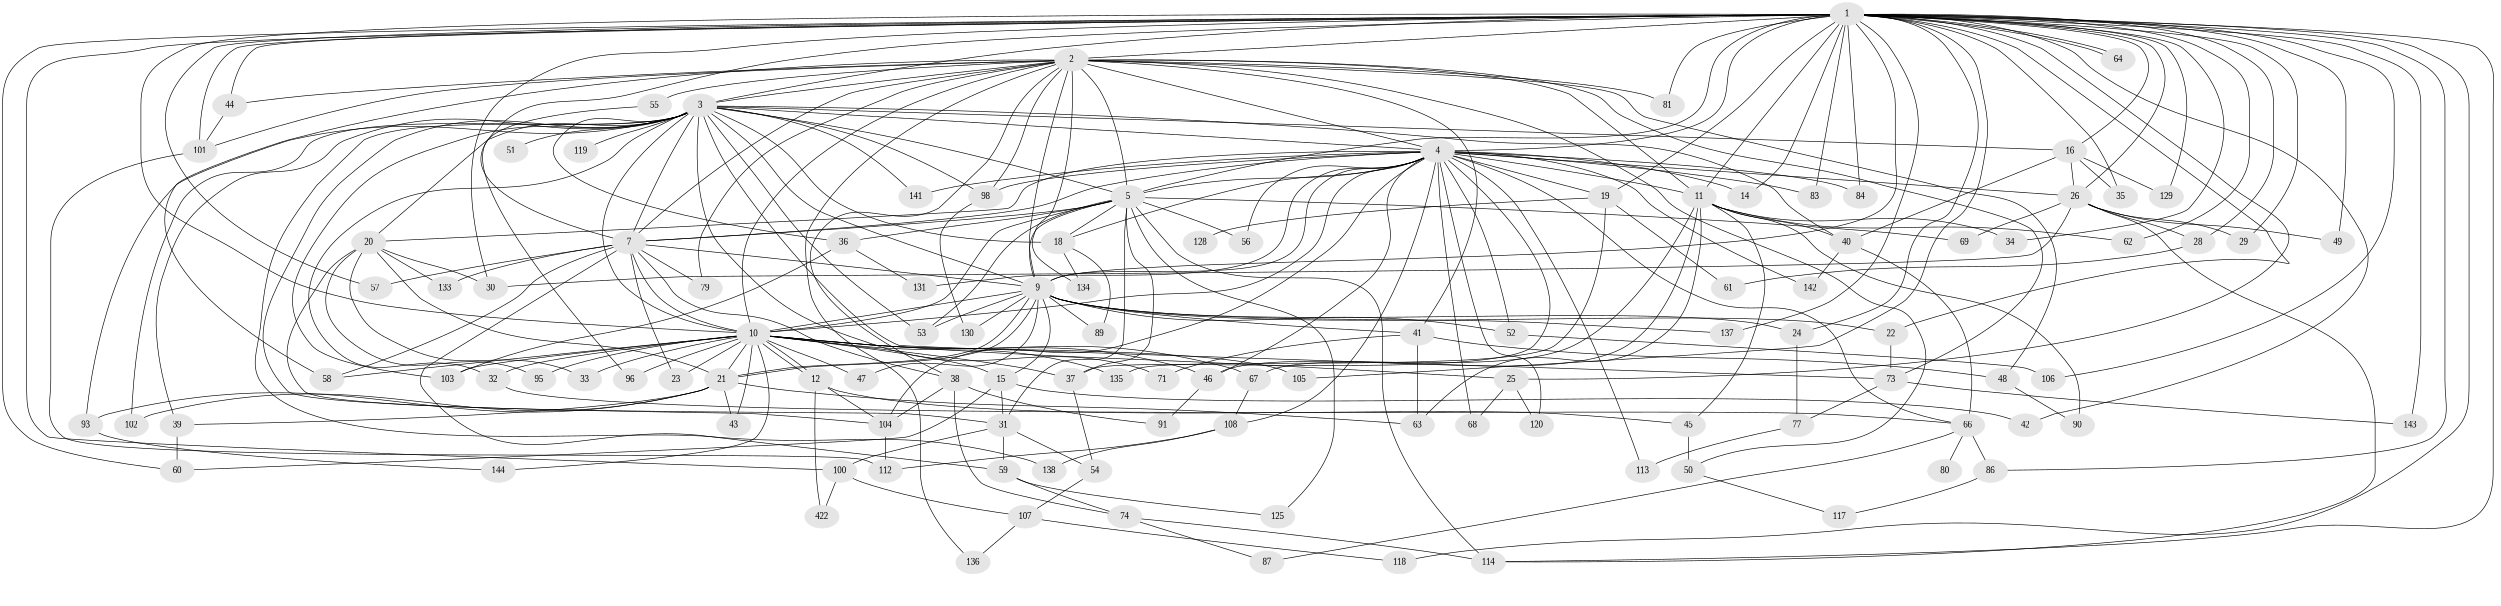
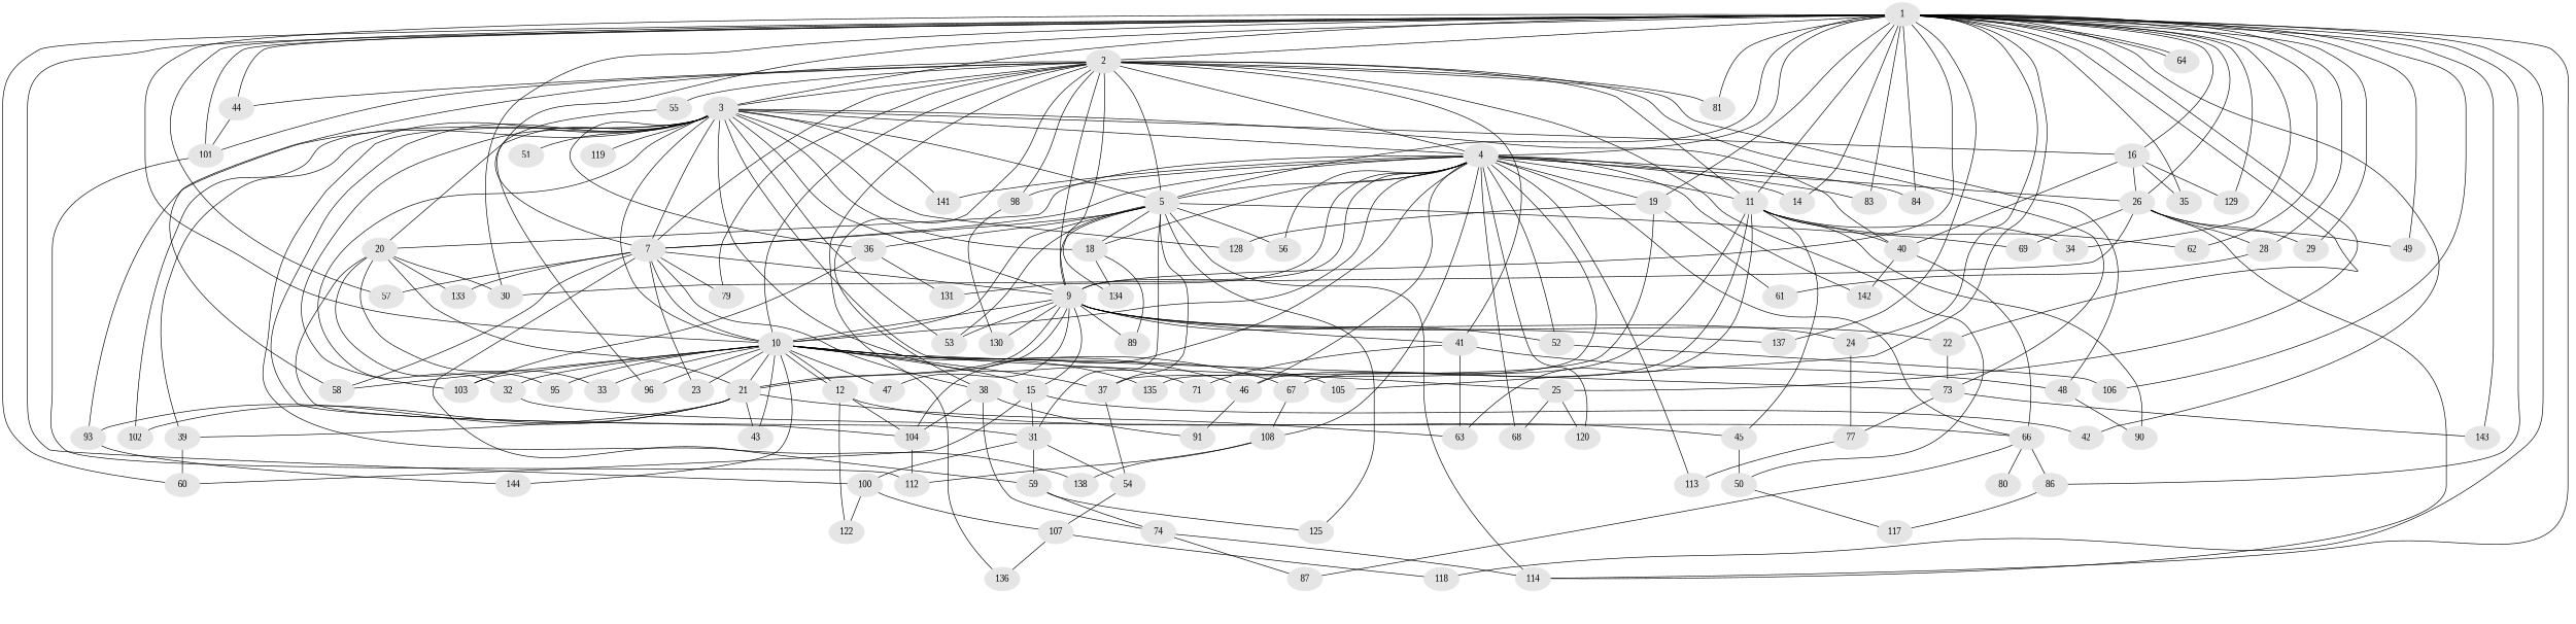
  graph {
    fontname="Liberation Serif"
    node [color=gray90 fontname="Liberation Serif" style=filled]
    edge [fontname="Liberation Serif"]
    1 [super="+6"]
    2 [super="+17"]
    3 [super="+70"]
    4 [super="+8"]
    5 [super="+123"]
    7 [super="+126"]
    9 [super="+27"]
    10 [super="+99"]
    11 [super="+13"]
    14
    16
    19 [super="+65"]
    22
    24 [super="+94"]
    25
    26 [super="+72"]
    28
    29
    30 [super="+116"]
    34
    35
    42
    44
    49
    57
    60 [super="+78"]
    62
    64
    81
    83
    84
    86
    100
    101 [super="+111"]
    105
    106
    114 [super="+115"]
    118
    129
    137
    143
    38 [super="+110"]
    41
    48
    50
    55
    58 [super="+88"]
    73 [super="+82"]
    79
    98
    134
    136
    18 [super="+140"]
    20 [super="+97"]
    32
    36 [super="+121"]
    39
    40 [super="+85"]
    51
    53
    71
    93
    102
    103
    104 [super="+127"]
    119
    128
    138
    141
    37 [super="+109"]
    46
    52
    56
    66 [super="+75"]
    68
    108 [super="+132"]
    113
    120
    131
    142
    31
    69
    125
    23
    59
    133
    15
    21 [super="+92"]
    47
    89
    130
    12
    33
    43
    67
    95
    96
    135
    144
    45
    63 [super="+124"]
    90
    61
    77
    117
-   122 [label=422]
+   122
    107
    112
    74 [super="+145"]
    91
    54
    80
    87
    1 -- 2 [weight=3]
    1 -- 3 [weight=2]
    1 -- 4 [weight=4]
    1 -- 5 [weight=2]
    1 -- 7 [weight=2]
    1 -- 9 [weight=2]
    1 -- 10 [weight=2]
    1 -- 11
    1 -- 14
    1 -- 16
    1 -- 19
    1 -- 22
    1 -- 24 [weight=2]
    1 -- 25
    1 -- 26
    1 -- 28
    1 -- 29
    1 -- 30
    1 -- 34
    1 -- 35
    1 -- 42
    1 -- 44
    1 -- 49
    1 -- 57
    1 -- 60
    1 -- 62
    1 -- 64
    1 -- 64
    1 -- 81
    1 -- 83
    1 -- 84
    1 -- 86
    1 -- 100
    1 -- 101
    1 -- 105
    1 -- 106
    1 -- 114
    1 -- 118
    1 -- 129
    1 -- 137
    1 -- 143
    2 -- 3
    2 -- 4 [weight=2]
    2 -- 5
    2 -- 7
    2 -- 9
    2 -- 10
    2 -- 11
    2 -- 44
    2 -- 81
    2 -- 101
    2 -- 38
    2 -- 41
    2 -- 48
    2 -- 50
    2 -- 55 [weight=2]
    2 -- 58
    2 -- 73
    2 -- 79
    2 -- 98
    2 -- 134
    2 -- 136
    3 -- 4 [weight=2]
    3 -- 5
    3 -- 7 [weight=2]
    3 -- 9
    3 -- 10
    3 -- 16
    3 -- 73
    3 -- 18
    3 -- 20
    3 -- 32
    3 -- 36
    3 -- 39
    3 -- 40
    3 -- 51
    3 -- 53
    3 -- 71
    3 -- 93
    3 -- 102
    3 -- 103
    3 -- 104
    3 -- 119 [weight=2]
-   3 -- 98
+   3 -- 128
    3 -- 138
    3 -- 141
    4 -- 5 [weight=2]
    4 -- 7 [weight=2]
    4 -- 9 [weight=3]
    4 -- 10 [weight=2]
    4 -- 11
    4 -- 14
    4 -- 19 [weight=2]
    4 -- 26
    4 -- 83
    4 -- 84
    4 -- 98
    4 -- 18
    4 -- 20
    4 -- 104
    4 -- 141
    4 -- 37
    4 -- 46
    4 -- 52
    4 -- 56
    4 -- 66
    4 -- 68
    4 -- 108
    4 -- 113
    4 -- 120
    4 -- 131
    4 -- 142
    5 -- 7
    5 -- 9
    5 -- 10
    5 -- 114
    5 -- 18
    5 -- 36
    5 -- 53
    5 -- 37
    5 -- 56
    5 -- 31
    5 -- 69
    5 -- 125
    7 -- 9
    7 -- 10
    7 -- 57
    7 -- 38
    7 -- 58
    7 -- 79
    7 -- 23
    7 -- 59
    7 -- 133
    9 -- 10
    9 -- 22
    9 -- 24
    9 -- 137
    9 -- 41
    9 -- 53
    9 -- 52
    9 -- 15
    9 -- 21
    9 -- 21
    9 -- 47
    9 -- 89
    9 -- 130
    10 -- 25
    10 -- 105
    10 -- 58
    10 -- 32
    10 -- 103
    10 -- 37
    10 -- 46
    10 -- 23
    10 -- 15
    10 -- 21
    10 -- 47
    10 -- 12
    10 -- 12
    10 -- 33
    10 -- 43
    10 -- 67
    10 -- 95
    10 -- 96
    10 -- 135
    10 -- 144
    11 -- 34
    11 -- 62
    11 -- 40
    11 -- 46
    11 -- 67
    11 -- 45
    11 -- 63
    11 -- 90
    16 -- 26
    16 -- 35
    16 -- 129
    16 -- 40
    19 -- 128
    19 -- 135
    19 -- 61
    22 -- 73
    24 -- 77
    25 -- 68
    25 -- 120
    26 -- 28
    26 -- 29
    26 -- 30
    26 -- 49
    26 -- 114
    26 -- 69
    28 -- 61
    44 -- 101
    86 -- 117
    100 -- 122
    100 -- 107
    101 -- 112
    38 -- 104
    38 -- 74
    38 -- 91
    41 -- 48
    41 -- 71
    41 -- 63
    48 -- 90
    50 -- 117
    55 -- 96
    73 -- 143
    73 -- 77
    98 -- 130
    18 -- 134
    18 -- 89
    20 -- 30
    20 -- 31
    20 -- 133
    20 -- 21
    20 -- 33
    20 -- 95
    32 -- 66
    36 -- 103
    36 -- 131
    39 -- 60
    40 -- 66
    40 -- 142
    93 -- 144
    104 -- 112
    37 -- 54
    46 -- 91
    52 -- 106
    66 -- 86
    66 -- 80
    66 -- 87
    108 -- 138
    108 -- 112
    31 -- 100
    31 -- 59
    31 -- 54
    59 -- 125
    59 -- 74
    15 -- 42
    15 -- 60
    15 -- 31
    21 -- 39
    21 -- 93
    21 -- 102
    21 -- 43
    21 -- 63
    12 -- 104
    12 -- 45
    12 -- 122
    67 -- 108
    45 -- 50
    77 -- 113
    107 -- 118
    107 -- 136
    74 -- 114
    74 -- 87
    54 -- 107
  }
